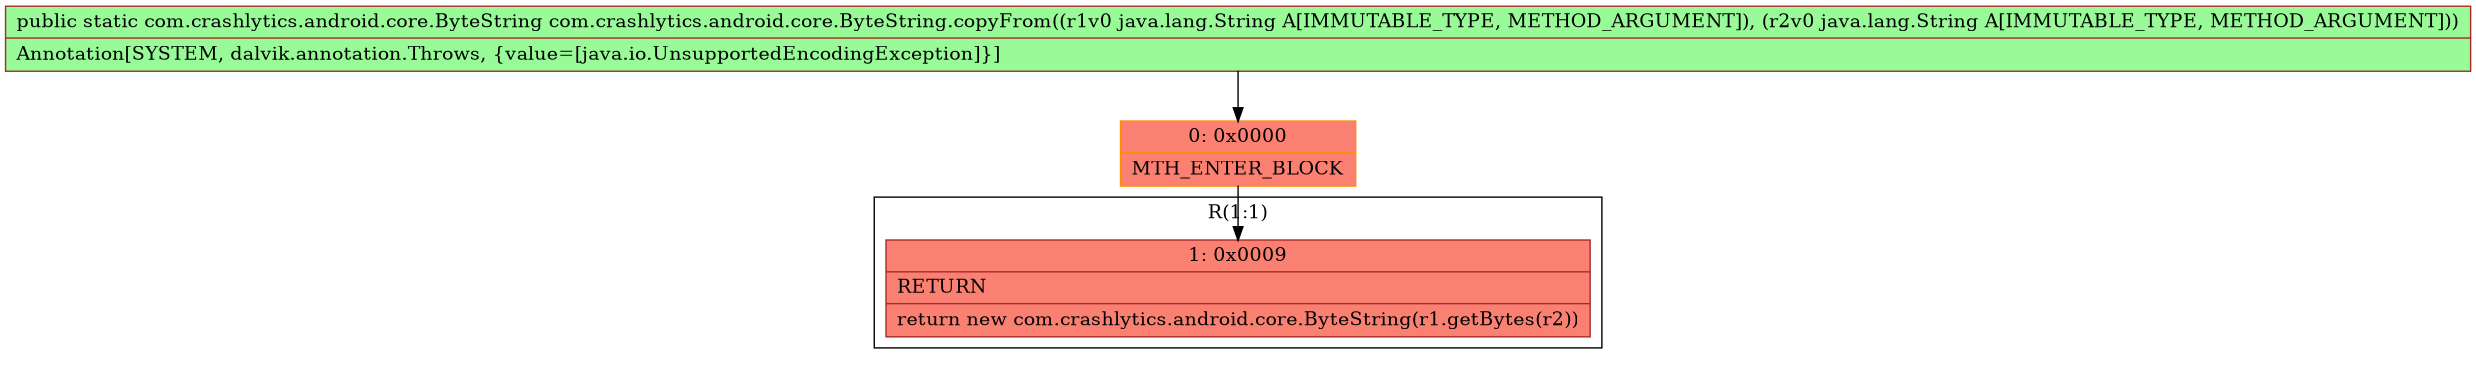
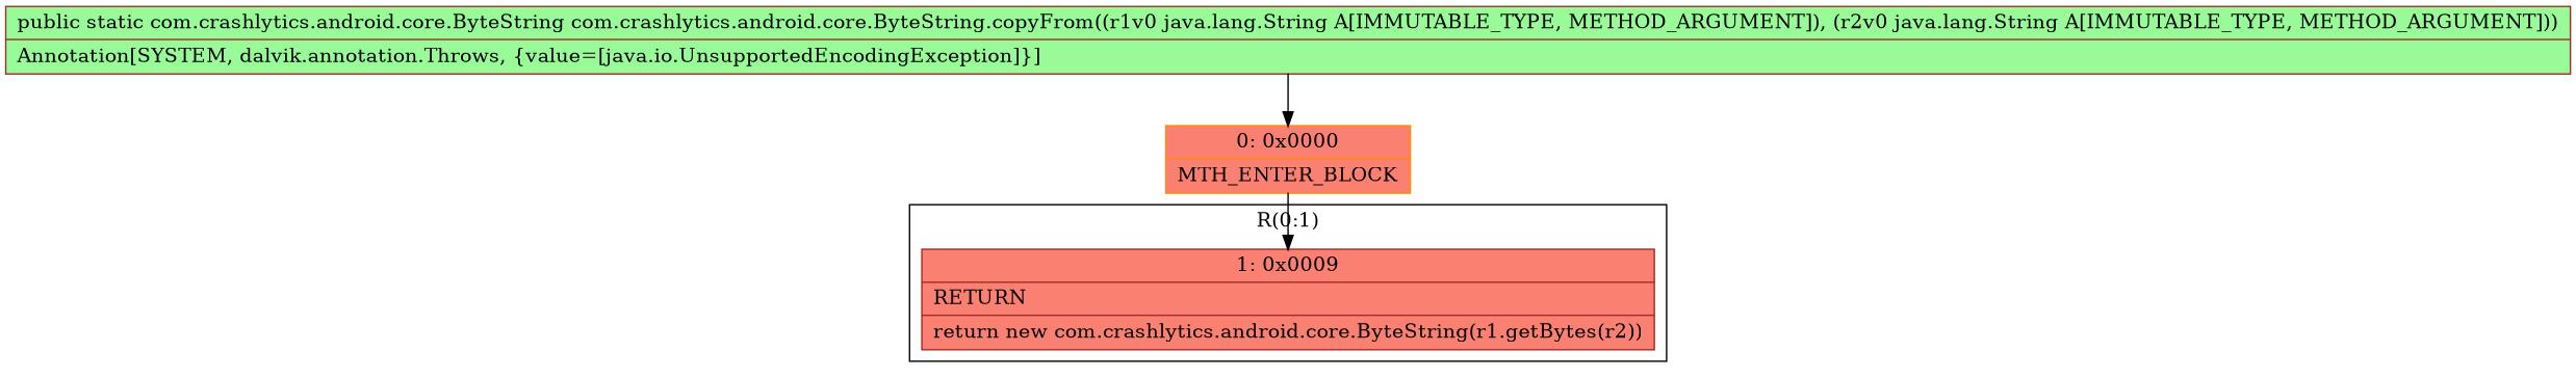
  digraph {
    node [color=brown shape=record style=filled fillcolor=salmon]
    n1 [label="{1\:\ 0x0009|RETURN\l|return new com.crashlytics.android.core.ByteString(r1.getBytes(r2))\l}"]
    n2 [color=darkorange label="{0\:\ 0x0000|MTH_ENTER_BLOCK\l}"]
    n3 [label="{public static com.crashlytics.android.core.ByteString com.crashlytics.android.core.ByteString.copyFrom((r1v0 java.lang.String A[IMMUTABLE_TYPE, METHOD_ARGUMENT]), (r2v0 java.lang.String A[IMMUTABLE_TYPE, METHOD_ARGUMENT]))  | Annotation[SYSTEM, dalvik.annotation.Throws, \{value=[java.io.UnsupportedEncodingException]\}]\l}" fillcolor=palegreen]
    subgraph cluster_1 {
-     label="R(1:1)"
+     label="R(0:1)"
      n1
    }
    n2 -> n1
    n3 -> n2
  }
